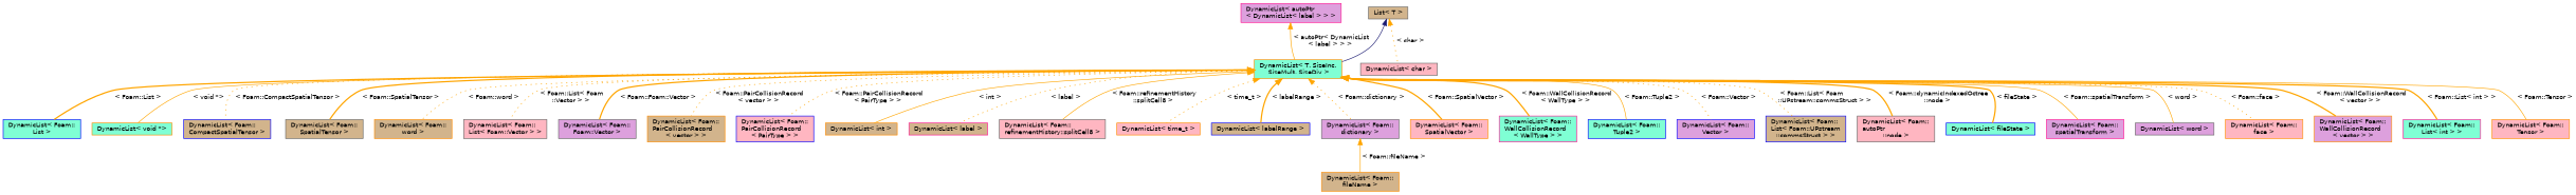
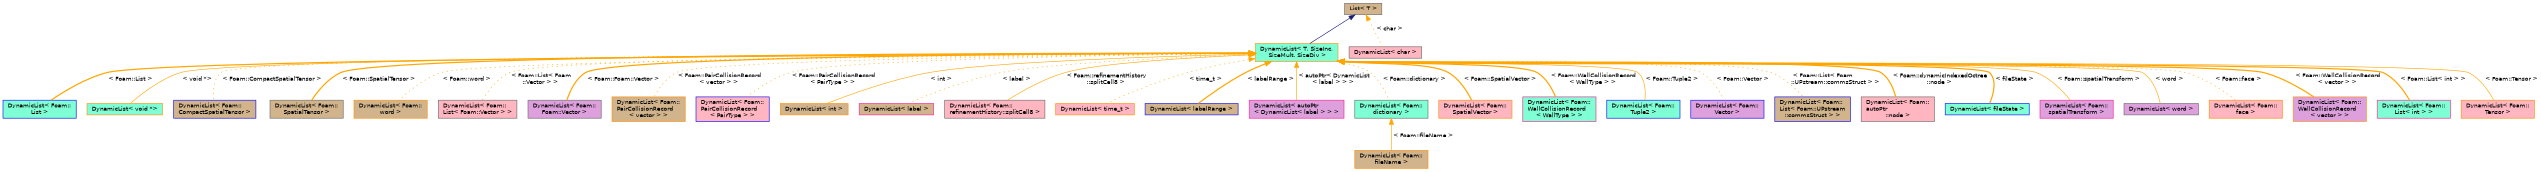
  digraph {
    fontname="DejaVu Sans"
    rankdir=TB
    node [color=darkorange fillcolor=tan fontname="DejaVu Sans" fontsize=10 shape=record style=filled]
    edge [color=orange dir=back fontname="DejaVu Sans" fontsize=10 labelfontname=Helvetica labelfontsize=10 style=dotted]
    n1 [fillcolor=aquamarine fontcolor=black height=0.2 label="DynamicList\< T, SizeInc,\l SizeMult, SizeDiv \>" width=0.4]
    n2 [color=blue fillcolor=aquamarine height=0.2 label="DynamicList\< Foam::\lList \>" width=0.4]
    n3 [fillcolor=aquamarine height=0.2 label="DynamicList\< void *\>" width=0.4]
    n4 [color=blue height=0.2 label="DynamicList\< Foam::\lCompactSpatialTensor \>" width=0.4]
    n5 [color=gray40 height=0.2 label="DynamicList\< Foam::\lSpatialTensor \>" width=0.4]
    n6 [height=0.2 label="DynamicList\< Foam::\lword \>" width=0.4]
    n7 [color=gray40 fillcolor=lightpink height=0.2 label="DynamicList\< Foam::\lList\< Foam::Vector \> \>" width=0.4]
    n8 [color=gray40 fillcolor=plum height=0.2 label="DynamicList\< Foam::\lFoam::Vector \>" width=0.4]
    n9 [height=0.2 label="DynamicList\< Foam::\lPairCollisionRecord\l\< vector \> \>" width=0.4]
    n10 [color=blue fillcolor=lightpink height=0.2 label="DynamicList\< Foam::\lPairCollisionRecord\l\< PairType \> \>" width=0.4]
    n11 [height=0.2 label="DynamicList\< int \>" width=0.4]
    n12 [color=deeppink height=0.2 label="DynamicList\< label \>" width=0.4]
    n13 [color=gray40 fillcolor=lightpink height=0.2 label="DynamicList\< Foam::\lrefinementHistory::splitCell8 \>" width=0.4]
    n14 [fillcolor=lightpink height=0.2 label="DynamicList\< time_t \>" width=0.4]
    n15 [color=blue height=0.2 label="DynamicList\< labelRange \>" width=0.4]
    n16 [color=deeppink fillcolor=plum height=0.2 label="DynamicList\< autoPtr\l\< DynamicList\< label \> \> \>" width=0.4]
-   n17 [color=gray40 fillcolor=plum height=0.2 label="DynamicList\< Foam::\ldictionary \>" width=0.4]
+   n17 [color=gray40 fillcolor=aquamarine height=0.2 label="DynamicList\< Foam::\ldictionary \>" width=0.4]
    n18 [fillcolor=lightpink height=0.2 label="DynamicList\< Foam::\lSpatialVector \>" width=0.4]
    n19 [color=deeppink fillcolor=aquamarine height=0.2 label="DynamicList\< Foam::\lWallCollisionRecord\l\< WallType \> \>" width=0.4]
    n20 [color=blue fillcolor=aquamarine height=0.2 label="DynamicList\< Foam::\lTuple2 \>" width=0.4]
    n21 [color=blue fillcolor=plum height=0.2 label="DynamicList\< Foam::\lVector \>" width=0.4]
    n22 [color=blue height=0.2 label="DynamicList\< Foam::\lList\< Foam::UPstream\l::commsStruct \> \>" width=0.4]
    n23 [color=gray40 fillcolor=lightpink height=0.2 label="DynamicList\< Foam::\lautoPtr\l::node \>" width=0.4]
    n24 [color=blue fillcolor=aquamarine height=0.2 label="DynamicList\< fileState \>" width=0.4]
    n25 [color=deeppink fillcolor=plum height=0.2 label="DynamicList\< Foam::\lspatialTransform \>" width=0.4]
    n26 [color=gray40 fillcolor=plum height=0.2 label="DynamicList\< word \>" width=0.4]
    n27 [fillcolor=lightpink height=0.2 label="DynamicList\< Foam::\lface \>" width=0.4]
    n28 [fillcolor=plum height=0.2 label="DynamicList\< Foam::\lWallCollisionRecord\l\< vector \> \>" width=0.4]
    n29 [color=deeppink fillcolor=aquamarine height=0.2 label="DynamicList\< Foam::\lList\< int \> \>" width=0.4]
    n30 [fillcolor=lightpink height=0.2 label="DynamicList\< Foam::\lTensor \>" width=0.4]
    n31 [height=0.2 label="DynamicList\< Foam::\lfileName \>" width=0.4]
    n32 [color=gray40 fillcolor=lightpink height=0.2 label="DynamicList\< char \>" width=0.4]
    n33 [color=gray40 height=0.2 label="List\< T \>" width=0.4]
    n1 -> n2 [label=" \< Foam::List \>" style=bold]
    n1 -> n3 [label=" \< void *\>" style=solid]
    n1 -> n4 [label=" \< Foam::CompactSpatialTensor \>"]
    n1 -> n5 [label=" \< Foam::SpatialTensor \>" style=bold]
    n1 -> n6 [label=" \< Foam::word \>"]
    n1 -> n7 [label=" \< Foam::List\< Foam\l::Vector \> \>"]
    n1 -> n8 [label=" \< Foam::Foam::Vector \>" style=bold]
    n1 -> n9 [label=" \< Foam::PairCollisionRecord\l\< vector \> \>"]
    n1 -> n10 [label=" \< Foam::PairCollisionRecord\l\< PairType \> \>"]
    n1 -> n11 [label=" \< int \>" style=solid]
    n1 -> n12 [label=" \< label \>"]
    n1 -> n13 [label=" \< Foam::refinementHistory\l::splitCell8 \>" style=solid]
    n1 -> n14 [label=" \< time_t \>"]
    n1 -> n15 [label=" \< labelRange \>" style=bold]
-   n16 -> n1 [label=" \< autoPtr\< DynamicList\l\< label \> \> \>" style=solid]
+   n1 -> n16 [label=" \< autoPtr\< DynamicList\l\< label \> \> \>" style=solid]
    n1 -> n17 [label=" \< Foam::dictionary \>"]
    n1 -> n18 [label=" \< Foam::SpatialVector \>" style=bold]
    n1 -> n19 [label=" \< Foam::WallCollisionRecord\l\< WallType \> \>" style=bold]
    n1 -> n20 [label=" \< Foam::Tuple2 \>" style=solid]
    n1 -> n21 [label=" \< Foam::Vector \>"]
    n1 -> n22 [label=" \< Foam::List\< Foam\l::UPstream::commsStruct \> \>"]
    n1 -> n23 [label=" \< Foam::dynamicIndexedOctree\l::node \>" style=bold]
    n1 -> n24 [label=" \< fileState \>" style=bold]
    n1 -> n25 [label=" \< Foam::spatialTransform \>" style=solid]
    n1 -> n26 [label=" \< word \>" style=solid]
    n1 -> n27 [label=" \< Foam::face \>"]
    n1 -> n28 [label=" \< Foam::WallCollisionRecord\l\< vector \> \>" style=bold]
    n1 -> n29 [label=" \< Foam::List\< int \> \>" style=bold]
    n1 -> n30 [label=" \< Foam::Tensor \>" style=solid]
    n17 -> n31 [label=" \< Foam::fileName \>" style=solid]
    n33 -> n1 [color=midnightblue style=solid]
    n33 -> n32 [label=" \< char \>"]
  }
